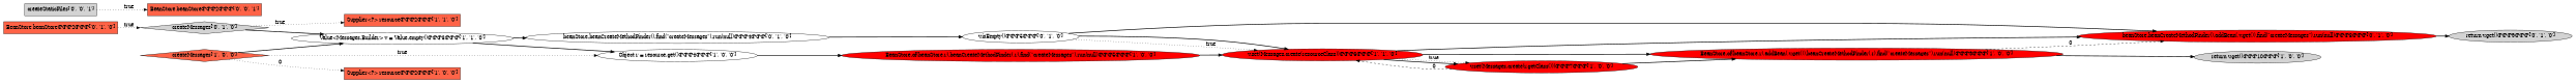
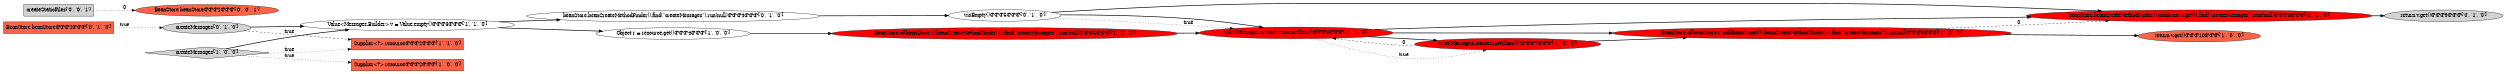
  digraph {
    rankdir=LR
    node [fillcolor=red shape=ellipse style=filled]
    edge [style=bold]
    n1 [fillcolor=white label="beanStore.beanCreateMethodFinder().find(\"createMessages\").run(null)@@@4@@@['0', '1', '0']"]
    n2 [fillcolor=white label="v.isEmpty()@@@5@@@['0', '1', '0']"]
    n3 [label="v.set(Messages.create(resourceClass))@@@6@@@['1', '1', '0']"]
    n4 [label="beanStore.beanCreateMethodFinder().addBean(,v.get()).find(\"createMessages\").run(null)@@@8@@@['0', '1', '0']"]
    n5 [fillcolor=white label="Object r = resource.get()@@@4@@@['1', '0', '0']"]
    n6 [label="BeanStore.of(beanStore,r).beanCreateMethodFinder(,r).find(\"createMessages\").run(null)@@@5@@@['1', '0', '0']"]
    n7 [label="BeanStore.of(beanStore,r).addBean(,v.get()).beanCreateMethodFinder(,r).find(\"createMessages\").run(null)@@@9@@@['1', '0', '0']"]
    n8 [label="v.set(Messages.create(r.getClass()))@@@7@@@['1', '0', '0']"]
    n9 [fillcolor=tomato label="BeanStore beanStore@@@2@@@['0', '1', '0']" shape=box]
-   n10 [fillcolor=lightgray label="createMessages['0', '1', '0']" shape=diamond]
+   n10 [fillcolor=lightgray label="createMessages['0', '1', '0']"]
    n11 [fillcolor=lightgray label="return v.get()@@@9@@@['0', '1', '0']"]
    n12 [fillcolor=tomato label="Supplier<?> resource@@@2@@@['1', '1', '0']" shape=box]
    n13 [fillcolor=white label="Value<Messages.Builder> v = Value.empty()@@@3@@@['1', '1', '0']"]
    n14 [fillcolor=lightgray label="createStaticFiles['0', '0', '1']" shape=box]
-   n15 [fillcolor=tomato label="BeanStore beanStore@@@2@@@['0', '0', '1']" shape=box]
-   n16 [fillcolor=lightgray label="return v.get()@@@10@@@['1', '0', '0']"]
-   n17 [fillcolor=tomato label="createMessages['1', '0', '0']" shape=diamond]
+   n15 [fillcolor=tomato label="BeanStore beanStore@@@2@@@['0', '0', '1']"]
+   n16 [fillcolor=tomato label="return v.get()@@@10@@@['1', '0', '0']"]
+   n17 [fillcolor=lightgray label="createMessages['1', '0', '0']" shape=diamond]
    n18 [fillcolor=tomato label="Supplier<?> resource@@@2@@@['1', '0', '0']" shape=box]
    n1 -> n2
    n2 -> n3
    n2 -> n3 [label=true style=dotted]
    n2 -> n4
    n3 -> n4
    n3 -> n7
    n3 -> n8 [label=true style=dotted]
    n3 -> n8
    n4 -> n11
    n5 -> n6
    n6 -> n3
    n7 -> n4 [label=0 style=dashed]
    n7 -> n16
    n8 -> n3 [label=0 style=dashed]
    n8 -> n7
    n9 -> n10 [label=true style=dotted]
-   n10 -> n12 [label=true style=dotted]
+   n10 -> n12 [label=true style=dashed]
    n10 -> n13
    n13 -> n1
    n13 -> n5
-   n14 -> n15 [label=true style=dotted]
-   n17 -> n5 [label=true style=dotted]
+   n14 -> n15 [label=0 style=dotted]
+   n17 -> n12 [label=true style=dotted]
    n17 -> n13
-   n17 -> n18 [label=0 style=dotted]
+   n17 -> n18 [label=true style=dotted]
  }
